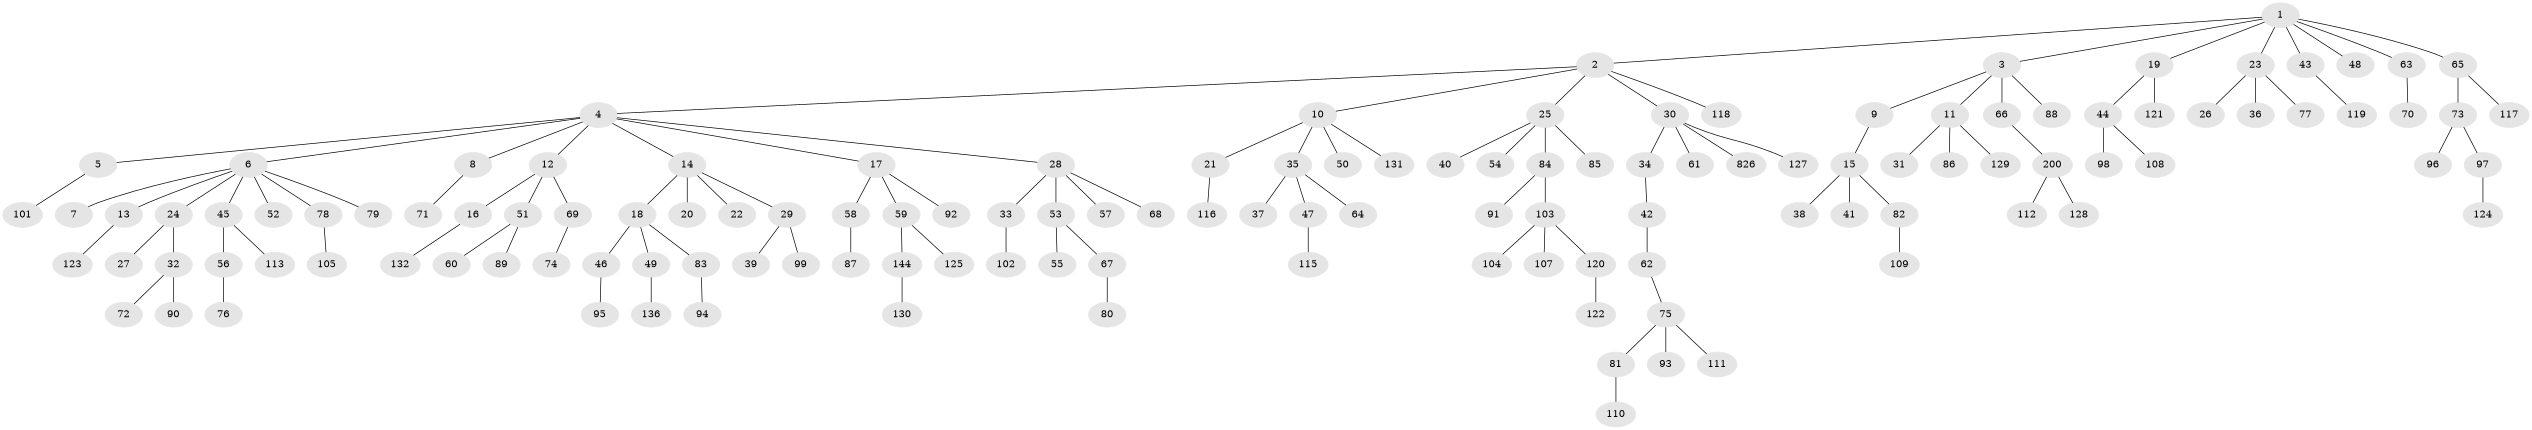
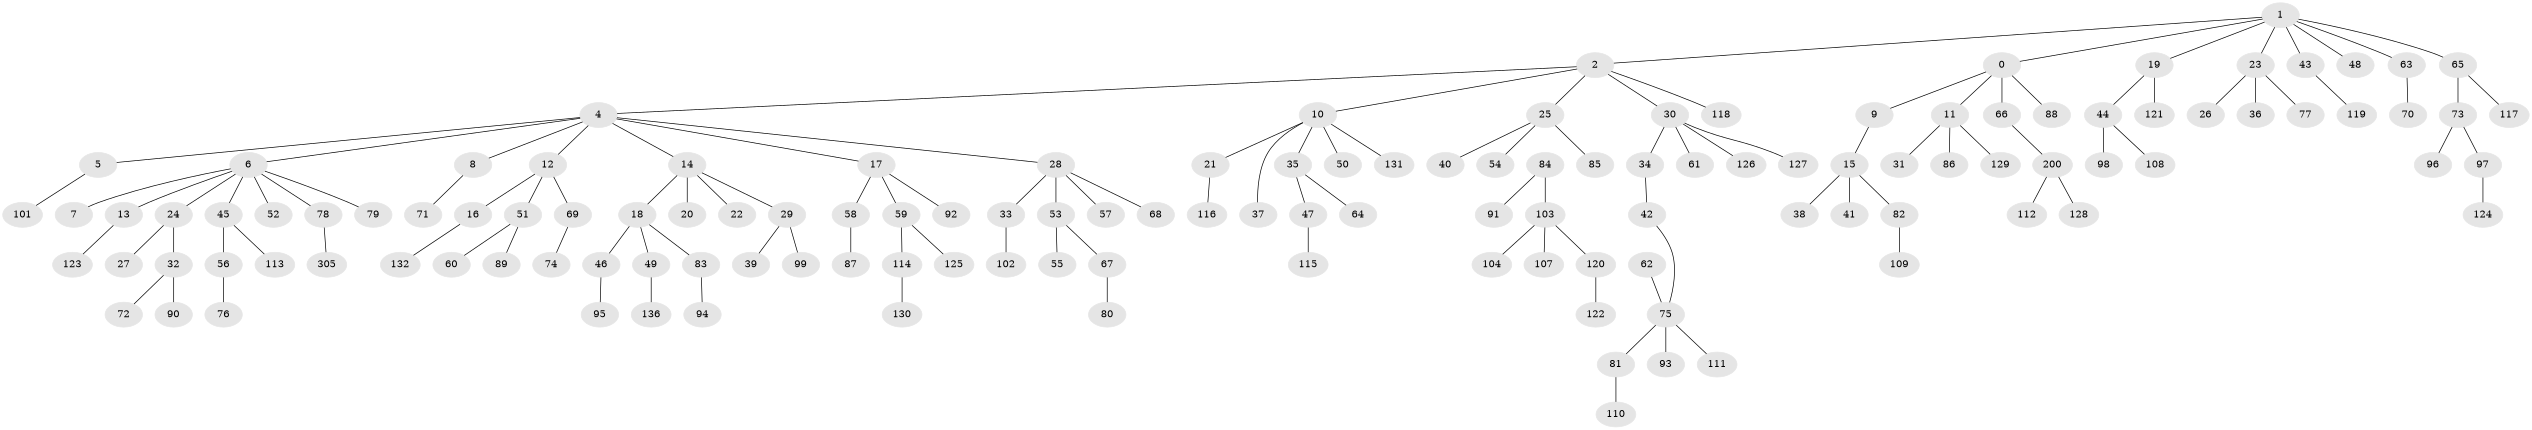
  graph {
    node [color=gray90 style=filled]
    1
    2
-   3
+   3 [label=0]
    19
    23
    43
    48
    63
    65
    4
    10
    25
    30
    118
    9
    11
    66
    88
    44
    121
    26
    36
    77
    119
    70
    73
    117
    5
    6
    8
    12
    14
    17
    28
    21
    35
    37
    50
    131
    40
    54
    84
    85
    34
    61
-   126 [label=826]
+   126
    127
    15
    31
    86
    129
    n52 [label=200]
    101
    7
    13
    24
    45
    52
    78
    79
    71
    16
    51
    69
    18
    20
    22
    29
    58
    59
    92
    33
    53
    57
    68
    123
    27
    32
    56
    113
-   105
+   105 [label=305]
    38
    41
    82
    116
    47
    64
    132
    60
    89
    74
    46
    49
    83
    39
    99
    109
    87
-   114 [label=144]
+   114
    125
    95
    n102 [label=136]
    94
    98
    108
    72
    90
    91
    103
    102
    55
    67
    42
    62
    115
    75
    76
    80
    130
    81
    93
    111
    96
    97
    112
    128
    124
    110
    104
    107
    120
    122
    1 -- 2
    1 -- 3
    1 -- 19
    1 -- 23
    1 -- 43
    1 -- 48
    1 -- 63
    1 -- 65
    2 -- 4
    2 -- 10
    2 -- 25
    2 -- 30
    2 -- 118
    3 -- 9
    3 -- 11
    3 -- 66
    3 -- 88
    19 -- 44
    19 -- 121
    23 -- 26
    23 -- 36
    23 -- 77
    43 -- 119
    63 -- 70
    65 -- 73
    65 -- 117
    4 -- 5
    4 -- 6
    4 -- 8
    4 -- 12
    4 -- 14
    4 -- 17
    4 -- 28
    10 -- 21
    10 -- 35
-   35 -- 37
+   10 -- 37
    10 -- 50
    10 -- 131
    25 -- 40
    25 -- 54
-   25 -- 84
    25 -- 85
    30 -- 34
    30 -- 61
    30 -- 126
    30 -- 127
    9 -- 15
    11 -- 31
    11 -- 86
    11 -- 129
    66 -- n52
    44 -- 98
    44 -- 108
    73 -- 96
    73 -- 97
    5 -- 101
    6 -- 7
    6 -- 13
    6 -- 24
    6 -- 45
    6 -- 52
    6 -- 78
    6 -- 79
    8 -- 71
    12 -- 16
    12 -- 51
    12 -- 69
    14 -- 18
    14 -- 20
    14 -- 22
    14 -- 29
    17 -- 58
    17 -- 59
    17 -- 92
    28 -- 33
    28 -- 53
    28 -- 57
    28 -- 68
    21 -- 116
    35 -- 47
    35 -- 64
    84 -- 91
    84 -- 103
    34 -- 42
    15 -- 38
    15 -- 41
    15 -- 82
    n52 -- 112
    n52 -- 128
    13 -- 123
    24 -- 27
    24 -- 32
    45 -- 56
    45 -- 113
    78 -- 105
    16 -- 132
    51 -- 60
    51 -- 89
    69 -- 74
    18 -- 46
    18 -- 49
    18 -- 83
    29 -- 39
    29 -- 99
    58 -- 87
    59 -- 114
    59 -- 125
    33 -- 102
    53 -- 55
    53 -- 67
    32 -- 72
    32 -- 90
    56 -- 76
    82 -- 109
    47 -- 115
    46 -- 95
    49 -- n102
    83 -- 94
    114 -- 130
    103 -- 104
    103 -- 107
    103 -- 120
    67 -- 80
-   42 -- 62
+   42 -- 75
    62 -- 75
    75 -- 81
    75 -- 93
    75 -- 111
    81 -- 110
    97 -- 124
    120 -- 122
  }
